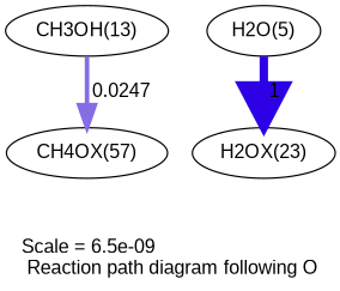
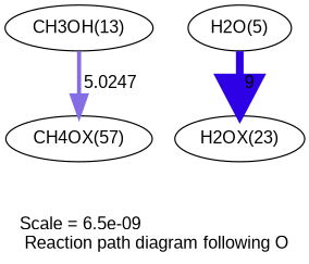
  digraph {
    fontname="Liberation Sans"
    label="Scale = 6.5e-09\l Reaction path diagram following O"
    node [fontname="Liberation Sans"]
    edge [fontname="Liberation Sans"]
    n1 [label="CH3OH(13)"]
    n2 [label="CH4OX(57)"]
    n3 [label="H2O(5)"]
    n4 [label="H2OX(23)"]
-   n1 -> n2 [arrowsize=1.6 color="0.7, 0.525, 0.9" label=" 0.0247" penwidth=3.2]
-   n3 -> n4 [arrowsize=3 color="0.7, 1.5, 0.9" label=" 1" penwidth=6]
+   n1 -> n2 [arrowsize=1.6 color="0.7, 0.525, 0.9" label=" 5.0247" penwidth=3.2]
+   n3 -> n4 [arrowsize=3 color="0.7, 1.5, 0.9" label=" 9" penwidth=6]
  }
